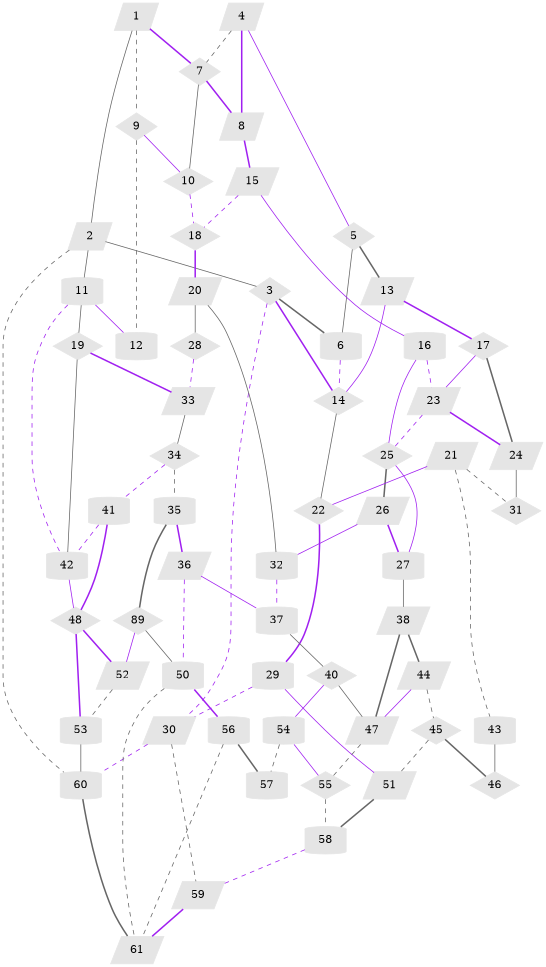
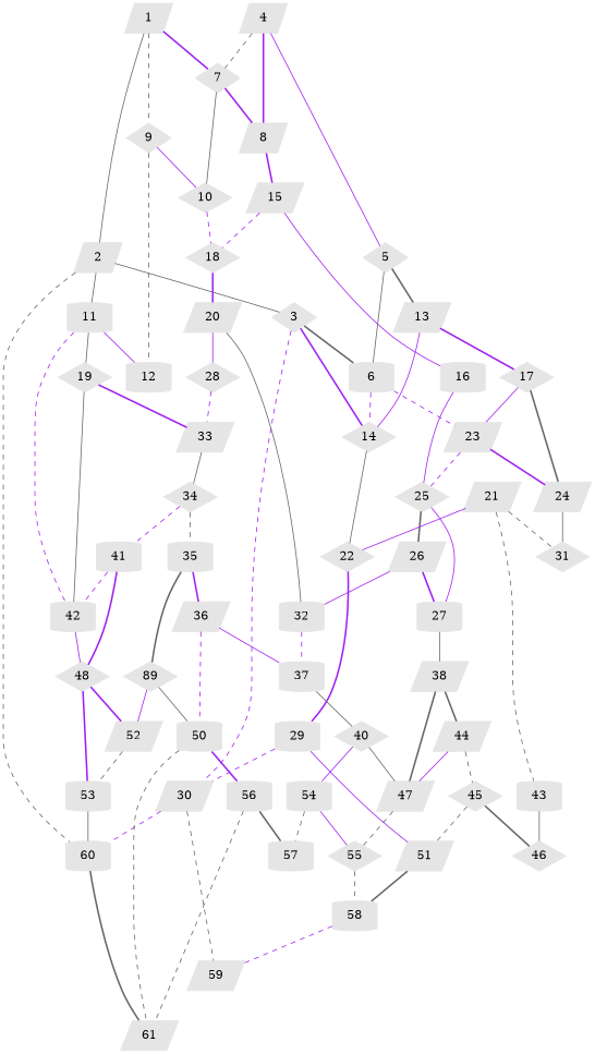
  graph {
    node [color=gray90 shape=parallelogram style=filled]
    edge [color=purple style=solid weight=1.0]
    1
    2
    7 [shape=diamond]
    9 [shape=diamond]
    3 [shape=diamond]
    11 [shape=cylinder]
    60 [shape=cylinder]
    8
    10 [shape=diamond]
    12 [shape=cylinder]
    6 [shape=cylinder]
    14 [shape=diamond]
    30
    19 [shape=diamond]
    42 [shape=cylinder]
    61
    22 [shape=diamond]
    59
    4
    5 [shape=diamond]
    13
    15
    17 [shape=diamond]
    18 [shape=diamond]
    16 [shape=cylinder]
    20
    33
    48 [shape=diamond]
    23
    24
    29 [shape=cylinder]
    25 [shape=diamond]
    26
    27 [shape=cylinder]
    31 [shape=diamond]
    28 [shape=diamond]
    32 [shape=cylinder]
    34 [shape=diamond]
    37 [shape=cylinder]
    21
    43 [shape=cylinder]
    46 [shape=diamond]
    51
    38
    44
    47
    58 [shape=cylinder]
    40 [shape=diamond]
    35 [shape=cylinder]
    41 [shape=cylinder]
    36
    n52 [label=89 shape=diamond]
    50 [shape=cylinder]
    52
    56 [shape=cylinder]
    54 [shape=cylinder]
    45 [shape=diamond]
    55 [shape=diamond]
    57 [shape=cylinder]
    53 [shape=cylinder]
    1 -- 2 [color=gray40]
    1 -- 7 [style=bold]
    1 -- 9 [color=gray40 style=dashed]
    2 -- 3 [color=gray40]
    2 -- 11 [color=gray40]
    2 -- 60 [color=gray40 style=dashed]
    7 -- 8 [style=bold]
    7 -- 10 [color=gray40]
    9 -- 10
    9 -- 12 [color=gray40 style=dashed weight=2.0]
    3 -- 6 [color=gray40 style=bold]
    3 -- 14 [style=bold]
    3 -- 30 [style=dashed]
    11 -- 12
    11 -- 19 [color=gray40]
    11 -- 42 [style=dashed]
    60 -- 61 [color=gray40 style=bold]
    8 -- 15 [style=bold]
    10 -- 18 [style=dashed]
    6 -- 14 [style=dashed]
    14 -- 22 [color=gray40]
    30 -- 60 [style=dashed]
    30 -- 59 [color=gray40 style=dashed]
    19 -- 42 [color=gray40]
    19 -- 33 [style=bold]
    42 -- 48
    22 -- 29 [style=bold]
-   59 -- 61 [style=bold]
    4 -- 7 [color=gray40 style=dashed]
    4 -- 8 [style=bold]
    4 -- 5
    5 -- 6 [color=gray40]
    5 -- 13 [color=gray40 style=bold]
    13 -- 14
    13 -- 17 [style=bold]
    15 -- 18 [style=dashed]
    15 -- 16
    17 -- 23
    17 -- 24 [color=gray40 style=bold]
    18 -- 20 [style=bold]
-   16 -- 23 [style=dashed]
+   6 -- 23 [style=dashed]
    16 -- 25
-   20 -- 28 [color=gray40 weight=2.0]
+   20 -- 28 [weight=2.0]
    20 -- 32 [color=gray40]
    33 -- 34 [color=gray40]
    48 -- 52 [style=bold]
    48 -- 53 [style=bold]
    23 -- 24 [style=bold]
    23 -- 25 [style=dashed]
    24 -- 31 [color=gray40 weight=2.0]
    29 -- 30 [style=dashed]
    29 -- 51
    25 -- 26 [color=gray40 style=bold]
    25 -- 27
    26 -- 27 [style=bold]
    26 -- 32 [weight=2.0]
    27 -- 38 [color=gray40]
    28 -- 33 [style=dashed weight=2.0]
    32 -- 37 [style=dashed]
    34 -- 35 [color=gray40 style=dashed]
    34 -- 41 [style=dashed]
    37 -- 40 [color=gray40]
    21 -- 22
    21 -- 31 [color=gray40 style=dashed]
    21 -- 43 [color=gray40 style=dashed]
    43 -- 46 [color=gray40 weight=2.0]
    51 -- 58 [color=gray40 style=bold]
    38 -- 44 [color=gray40 style=bold]
    38 -- 47 [color=gray40 style=bold]
    44 -- 47
    44 -- 45 [color=gray40 style=dashed]
    47 -- 55 [color=gray40 style=dashed]
    58 -- 59 [style=dashed]
    40 -- 47 [color=gray40]
    40 -- 54
    35 -- 36 [style=bold]
    35 -- n52 [color=gray40 style=bold]
    41 -- 42 [style=dashed]
    41 -- 48 [style=bold]
    36 -- 37
    36 -- 50 [style=dashed]
    n52 -- 50 [color=gray40]
    n52 -- 52 [weight=2.0]
    50 -- 61 [color=gray40 style=dashed]
    50 -- 56 [style=bold]
    52 -- 53 [color=gray40 style=dashed]
    56 -- 61 [color=gray40 style=dashed]
    56 -- 57 [color=gray40 style=bold]
    54 -- 55
    54 -- 57 [color=gray40 style=dashed weight=2.0]
    45 -- 46 [color=gray40 style=bold]
    45 -- 51 [color=gray40 style=dashed]
    55 -- 58 [color=gray40 style=dashed]
    53 -- 60 [color=gray40]
  }
